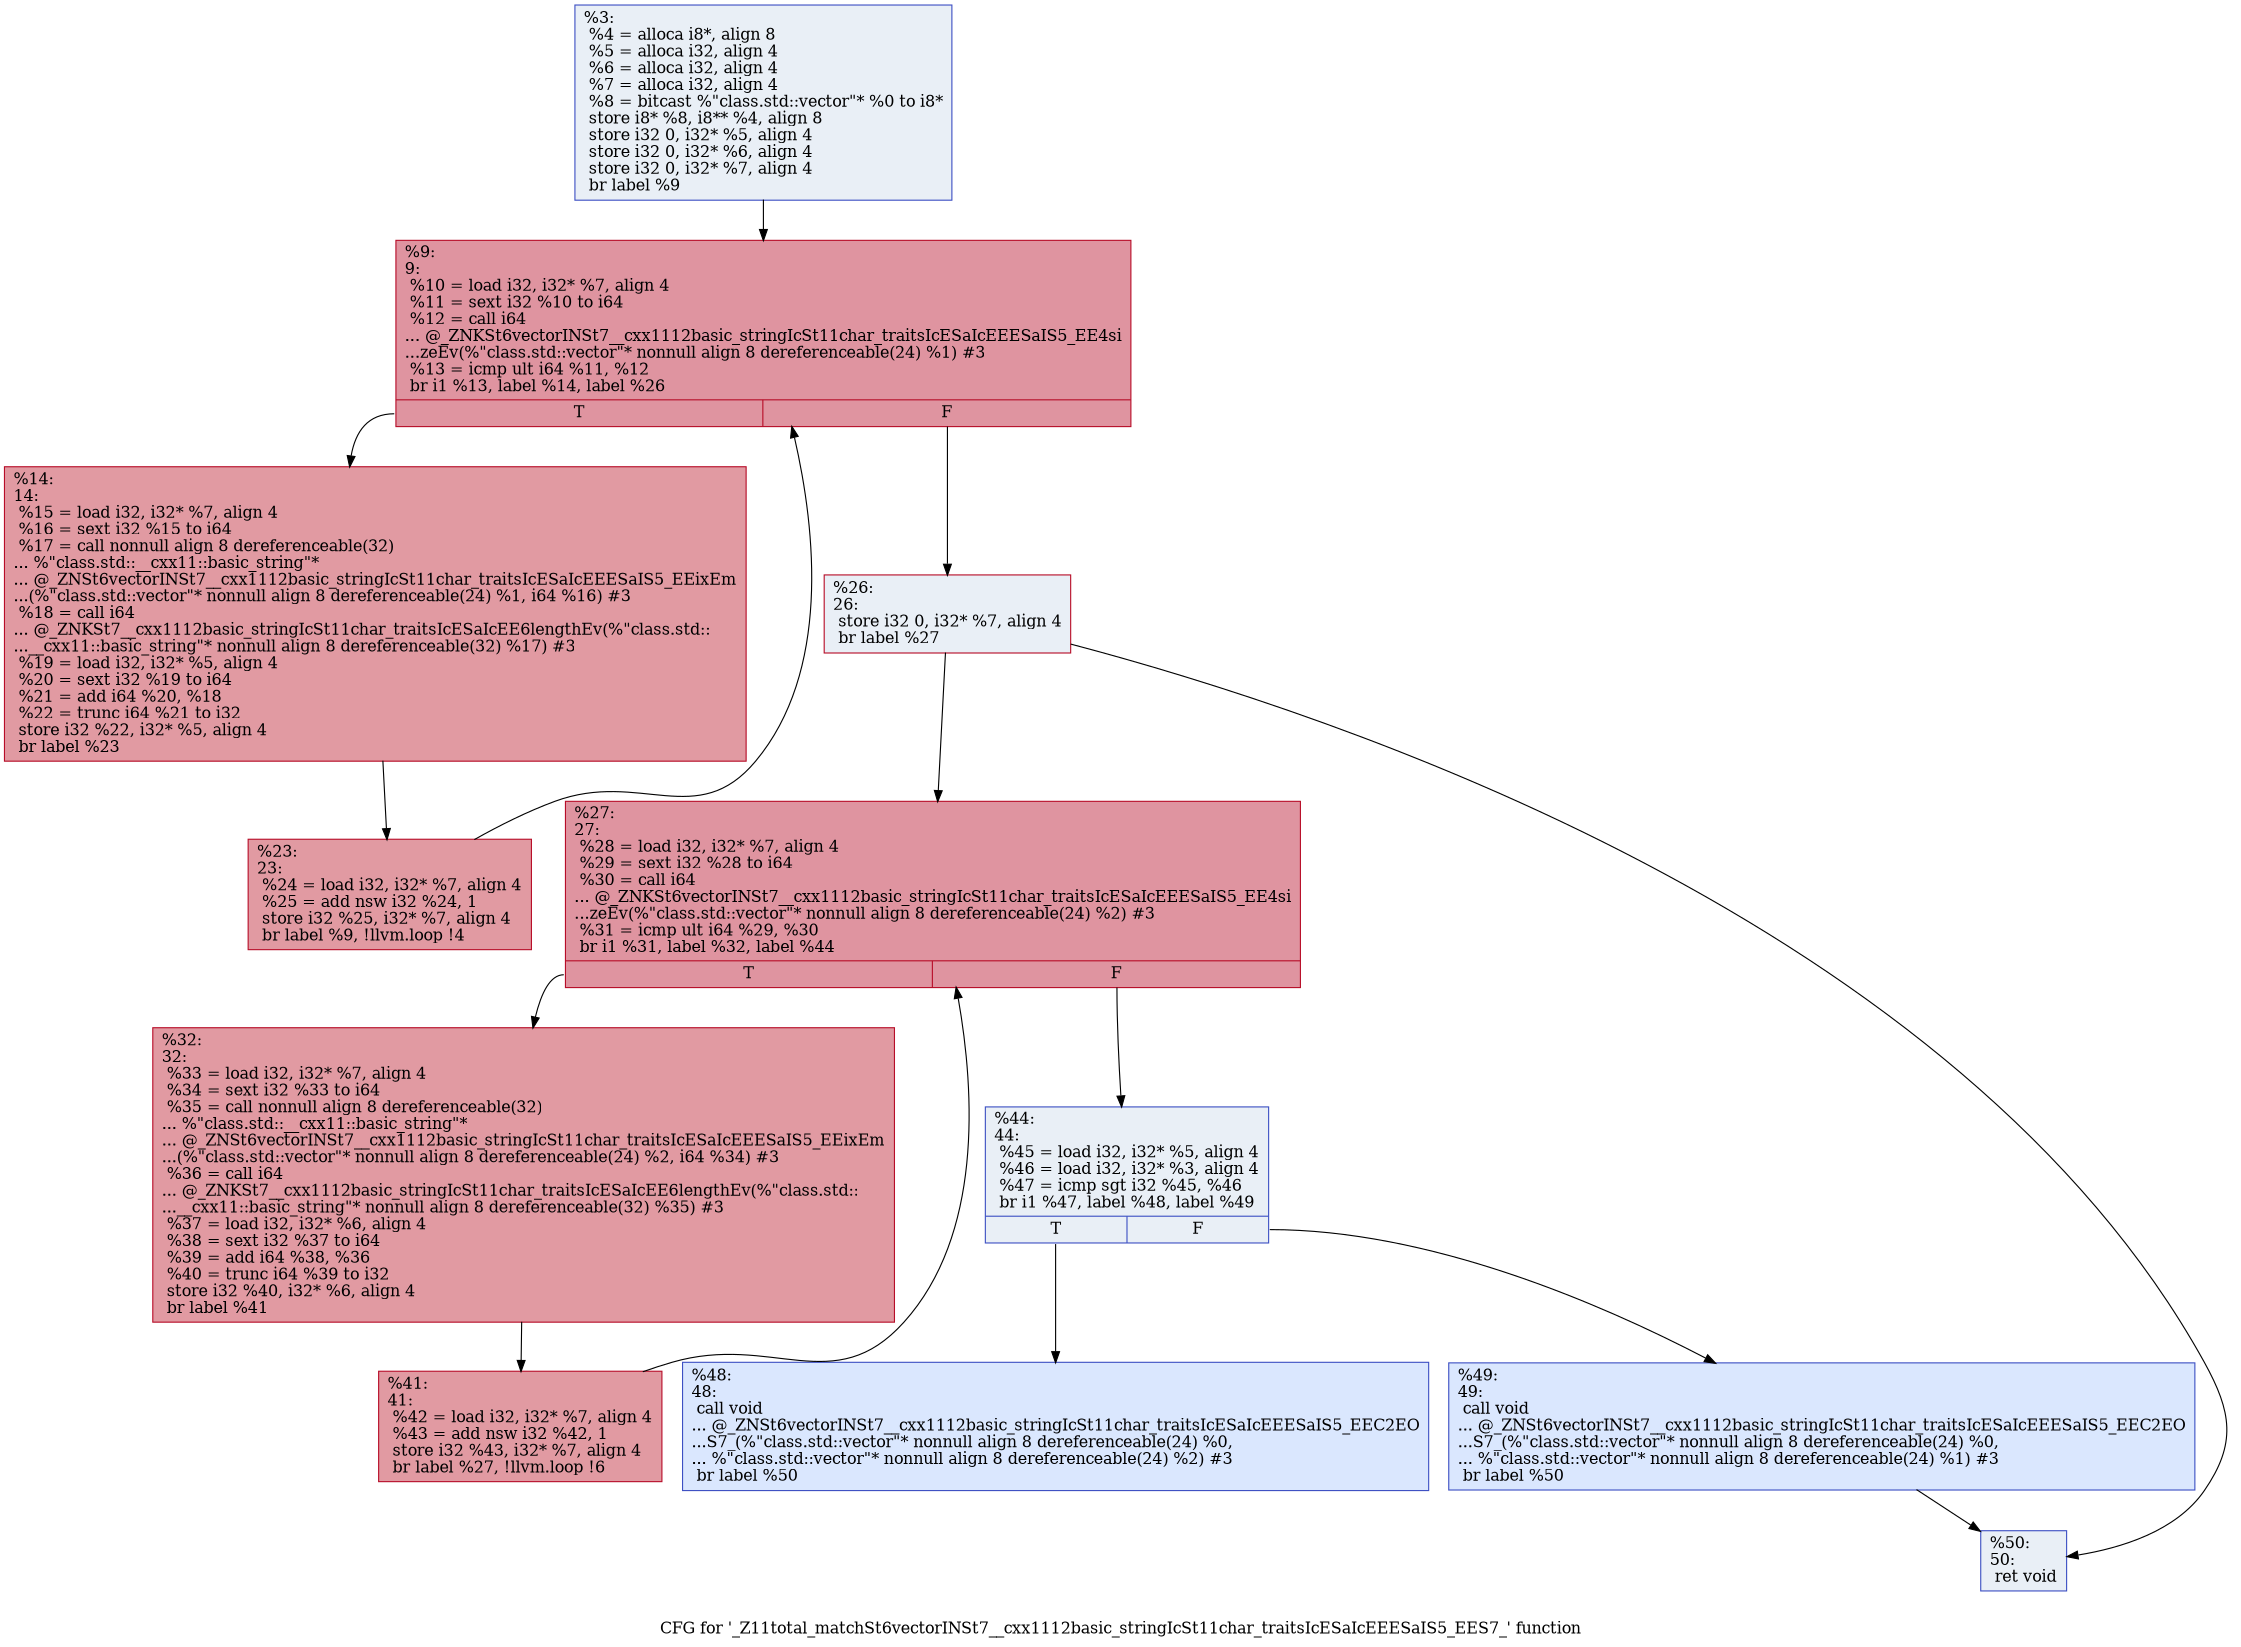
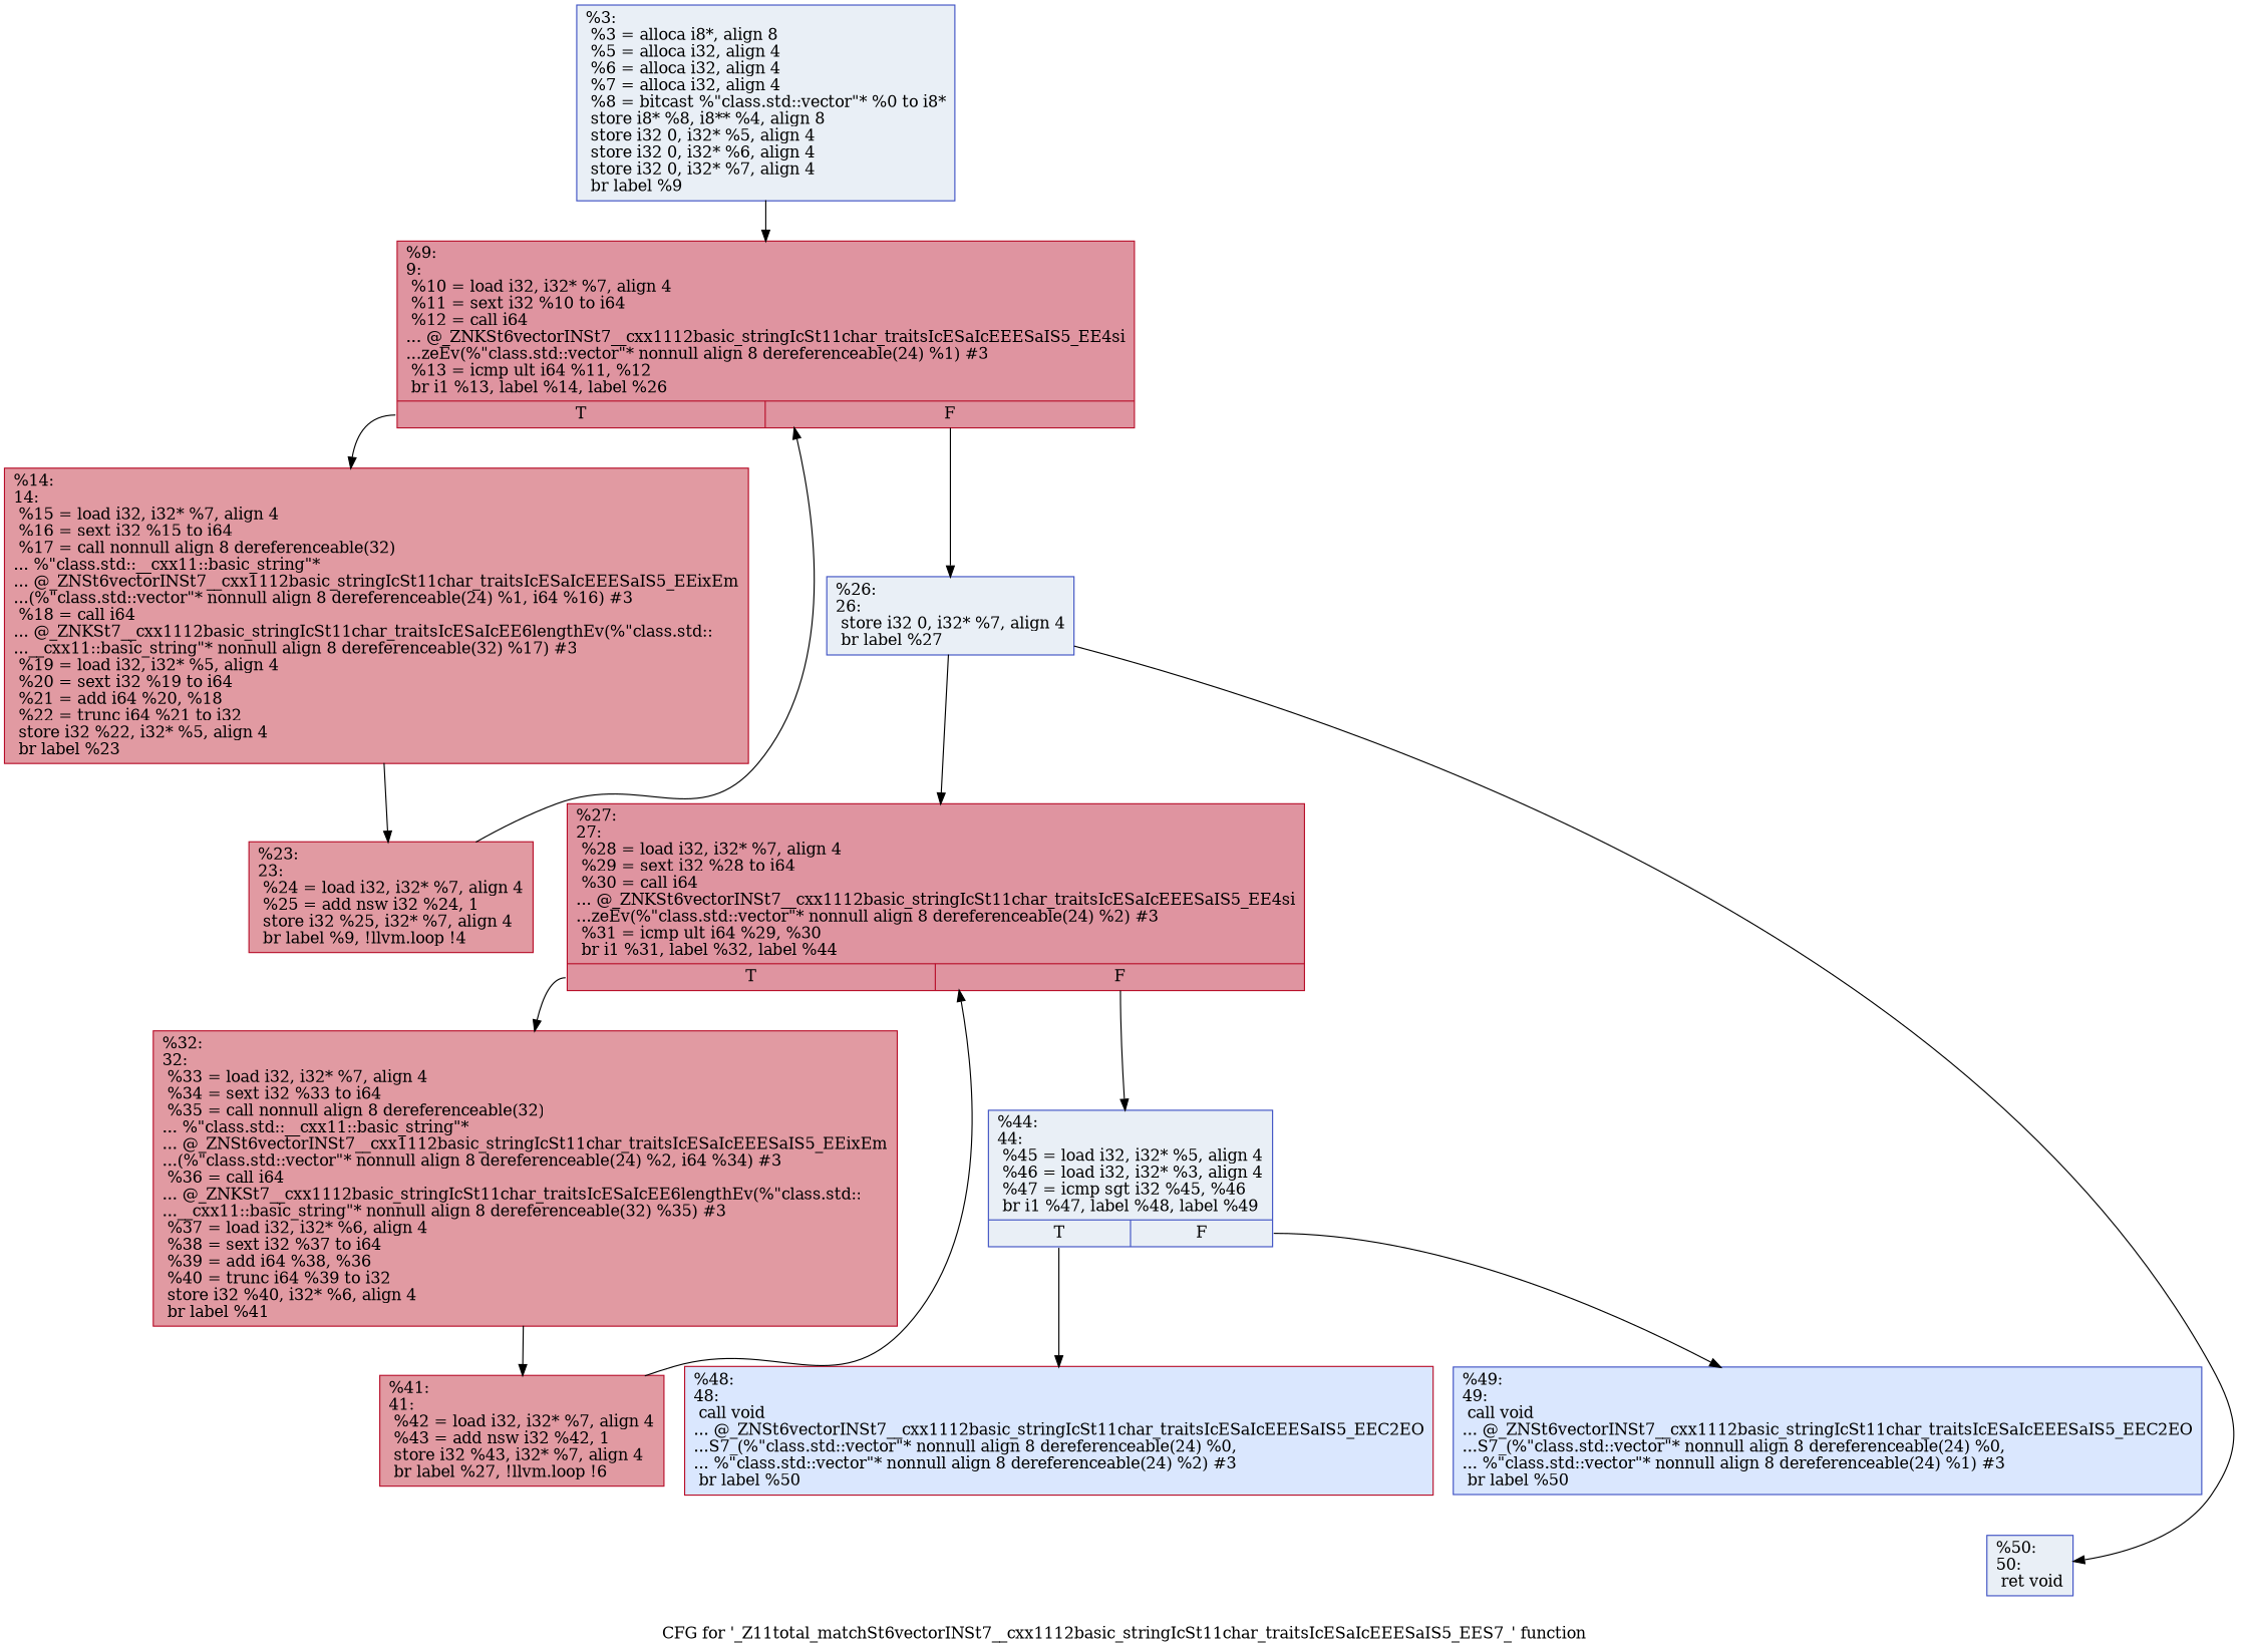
  digraph {
    label="CFG for '_Z11total_matchSt6vectorINSt7__cxx1112basic_stringIcSt11char_traitsIcESaIcEEESaIS5_EES7_' function"
    node [color="#3d50c3ff" fillcolor="#cedaeb70" shape=record style=filled]
-   n1 [label="{%3:\l  %4 = alloca i8*, align 8\l  %5 = alloca i32, align 4\l  %6 = alloca i32, align 4\l  %7 = alloca i32, align 4\l  %8 = bitcast %\"class.std::vector\"* %0 to i8*\l  store i8* %8, i8** %4, align 8\l  store i32 0, i32* %5, align 4\l  store i32 0, i32* %6, align 4\l  store i32 0, i32* %7, align 4\l  br label %9\l}"]
+   n1 [label="{%3:\l  %3 = alloca i8*, align 8\l  %5 = alloca i32, align 4\l  %6 = alloca i32, align 4\l  %7 = alloca i32, align 4\l  %8 = bitcast %\"class.std::vector\"* %0 to i8*\l  store i8* %8, i8** %4, align 8\l  store i32 0, i32* %5, align 4\l  store i32 0, i32* %6, align 4\l  store i32 0, i32* %7, align 4\l  br label %9\l}"]
    n2 [color="#b70d28ff" fillcolor="#b70d2870" label="{%9:\l9:                                                \l  %10 = load i32, i32* %7, align 4\l  %11 = sext i32 %10 to i64\l  %12 = call i64\l... @_ZNKSt6vectorINSt7__cxx1112basic_stringIcSt11char_traitsIcESaIcEEESaIS5_EE4si\l...zeEv(%\"class.std::vector\"* nonnull align 8 dereferenceable(24) %1) #3\l  %13 = icmp ult i64 %11, %12\l  br i1 %13, label %14, label %26\l|{<s0>T|<s1>F}}"]
    n3 [color="#b70d28ff" fillcolor="#bb1b2c70" label="{%14:\l14:                                               \l  %15 = load i32, i32* %7, align 4\l  %16 = sext i32 %15 to i64\l  %17 = call nonnull align 8 dereferenceable(32)\l... %\"class.std::__cxx11::basic_string\"*\l... @_ZNSt6vectorINSt7__cxx1112basic_stringIcSt11char_traitsIcESaIcEEESaIS5_EEixEm\l...(%\"class.std::vector\"* nonnull align 8 dereferenceable(24) %1, i64 %16) #3\l  %18 = call i64\l... @_ZNKSt7__cxx1112basic_stringIcSt11char_traitsIcESaIcEE6lengthEv(%\"class.std::\l...__cxx11::basic_string\"* nonnull align 8 dereferenceable(32) %17) #3\l  %19 = load i32, i32* %5, align 4\l  %20 = sext i32 %19 to i64\l  %21 = add i64 %20, %18\l  %22 = trunc i64 %21 to i32\l  store i32 %22, i32* %5, align 4\l  br label %23\l}"]
-   n4 [color="#b70d28ff" label="{%26:\l26:                                               \l  store i32 0, i32* %7, align 4\l  br label %27\l}"]
+   n4 [label="{%26:\l26:                                               \l  store i32 0, i32* %7, align 4\l  br label %27\l}"]
    n5 [color="#b70d28ff" fillcolor="#bb1b2c70" label="{%23:\l23:                                               \l  %24 = load i32, i32* %7, align 4\l  %25 = add nsw i32 %24, 1\l  store i32 %25, i32* %7, align 4\l  br label %9, !llvm.loop !4\l}"]
    n6 [color="#b70d28ff" fillcolor="#b70d2870" label="{%27:\l27:                                               \l  %28 = load i32, i32* %7, align 4\l  %29 = sext i32 %28 to i64\l  %30 = call i64\l... @_ZNKSt6vectorINSt7__cxx1112basic_stringIcSt11char_traitsIcESaIcEEESaIS5_EE4si\l...zeEv(%\"class.std::vector\"* nonnull align 8 dereferenceable(24) %2) #3\l  %31 = icmp ult i64 %29, %30\l  br i1 %31, label %32, label %44\l|{<s0>T|<s1>F}}"]
    n7 [label="{%50:\l50:                                               \l  ret void\l}"]
    n8 [color="#b70d28ff" fillcolor="#bb1b2c70" label="{%32:\l32:                                               \l  %33 = load i32, i32* %7, align 4\l  %34 = sext i32 %33 to i64\l  %35 = call nonnull align 8 dereferenceable(32)\l... %\"class.std::__cxx11::basic_string\"*\l... @_ZNSt6vectorINSt7__cxx1112basic_stringIcSt11char_traitsIcESaIcEEESaIS5_EEixEm\l...(%\"class.std::vector\"* nonnull align 8 dereferenceable(24) %2, i64 %34) #3\l  %36 = call i64\l... @_ZNKSt7__cxx1112basic_stringIcSt11char_traitsIcESaIcEE6lengthEv(%\"class.std::\l...__cxx11::basic_string\"* nonnull align 8 dereferenceable(32) %35) #3\l  %37 = load i32, i32* %6, align 4\l  %38 = sext i32 %37 to i64\l  %39 = add i64 %38, %36\l  %40 = trunc i64 %39 to i32\l  store i32 %40, i32* %6, align 4\l  br label %41\l}"]
    n9 [label="{%44:\l44:                                               \l  %45 = load i32, i32* %5, align 4\l  %46 = load i32, i32* %3, align 4\l  %47 = icmp sgt i32 %45, %46\l  br i1 %47, label %48, label %49\l|{<s0>T|<s1>F}}"]
    n10 [color="#b70d28ff" fillcolor="#bb1b2c70" label="{%41:\l41:                                               \l  %42 = load i32, i32* %7, align 4\l  %43 = add nsw i32 %42, 1\l  store i32 %43, i32* %7, align 4\l  br label %27, !llvm.loop !6\l}"]
-   n11 [fillcolor="#abc8fd70" label="{%48:\l48:                                               \l  call void\l... @_ZNSt6vectorINSt7__cxx1112basic_stringIcSt11char_traitsIcESaIcEEESaIS5_EEC2EO\l...S7_(%\"class.std::vector\"* nonnull align 8 dereferenceable(24) %0,\l... %\"class.std::vector\"* nonnull align 8 dereferenceable(24) %2) #3\l  br label %50\l}"]
+   n11 [color="#b70d28ff" fillcolor="#abc8fd70" label="{%48:\l48:                                               \l  call void\l... @_ZNSt6vectorINSt7__cxx1112basic_stringIcSt11char_traitsIcESaIcEEESaIS5_EEC2EO\l...S7_(%\"class.std::vector\"* nonnull align 8 dereferenceable(24) %0,\l... %\"class.std::vector\"* nonnull align 8 dereferenceable(24) %2) #3\l  br label %50\l}"]
    n12 [fillcolor="#abc8fd70" label="{%49:\l49:                                               \l  call void\l... @_ZNSt6vectorINSt7__cxx1112basic_stringIcSt11char_traitsIcESaIcEEESaIS5_EEC2EO\l...S7_(%\"class.std::vector\"* nonnull align 8 dereferenceable(24) %0,\l... %\"class.std::vector\"* nonnull align 8 dereferenceable(24) %1) #3\l  br label %50\l}"]
    n1 -> n2
    n2 -> n3 [tailport=s0]
    n2 -> n4 [tailport=s1]
    n3 -> n5
    n4 -> n6
    n4 -> n7
    n5 -> n2
    n6 -> n8 [tailport=s0]
    n6 -> n9 [tailport=s1]
    n8 -> n10
    n9 -> n11 [tailport=s0]
    n9 -> n12 [tailport=s1]
    n10 -> n6
-   n12 -> n7
  }
